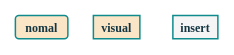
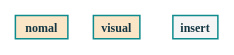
  <mxCell id="0" />
  <mxCell id="1" parent="0" />
- <mxCell id="2" value="&lt;font&gt;&lt;font face=&quot;Comic Sans MS&quot;&gt;nomal&lt;/font&gt;&lt;br&gt;&lt;/font&gt;" style="whiteSpace=wrap;html=1;fontSize=16;fillColor=#FAE5C7;strokeColor=#0F8B8D;strokeWidth=2;fontFamily=Comic Sans MS;fontStyle=1;labelBorderColor=none;fontColor=#143642;labelBackgroundColor=none;rounded=1;" parent="1" vertex="1"><mxGeometry x="20" y="20" width="70" height="31" as="geometry" /></mxCell>
+ <mxCell id="2" value="&lt;font&gt;&lt;font face=&quot;Comic Sans MS&quot;&gt;nomal&lt;/font&gt;&lt;br&gt;&lt;/font&gt;" style="rounded=0;whiteSpace=wrap;html=1;fontSize=16;fillColor=#FAE5C7;strokeColor=#0F8B8D;strokeWidth=2;fontFamily=Comic Sans MS;fontStyle=1;labelBorderColor=none;fontColor=#143642;labelBackgroundColor=none;" parent="1" vertex="1"><mxGeometry x="20" y="20" width="70" height="31" as="geometry" /></mxCell>
  <mxCell id="3" value="visual" style="rounded=0;whiteSpace=wrap;html=1;fontSize=16;fillColor=#FAE5C7;strokeColor=#0F8B8D;strokeWidth=2;fontFamily=Comic Sans MS;fontStyle=1;labelBorderColor=none;fontColor=#143642;labelBackgroundColor=none;" parent="1" vertex="1"><mxGeometry x="124" y="20" width="62" height="31" as="geometry" /></mxCell>
  <mxCell id="4" value="insert" style="rounded=0;whiteSpace=wrap;html=1;fontSize=16;fillColor=#f5f5f5;strokeColor=#0F8B8D;strokeWidth=2;fontFamily=Comic Sans MS;fontStyle=1;labelBorderColor=none;fontColor=#143642;labelBackgroundColor=none;" parent="1" vertex="1"><mxGeometry x="230" y="20" width="60" height="31" as="geometry" /></mxCell>
